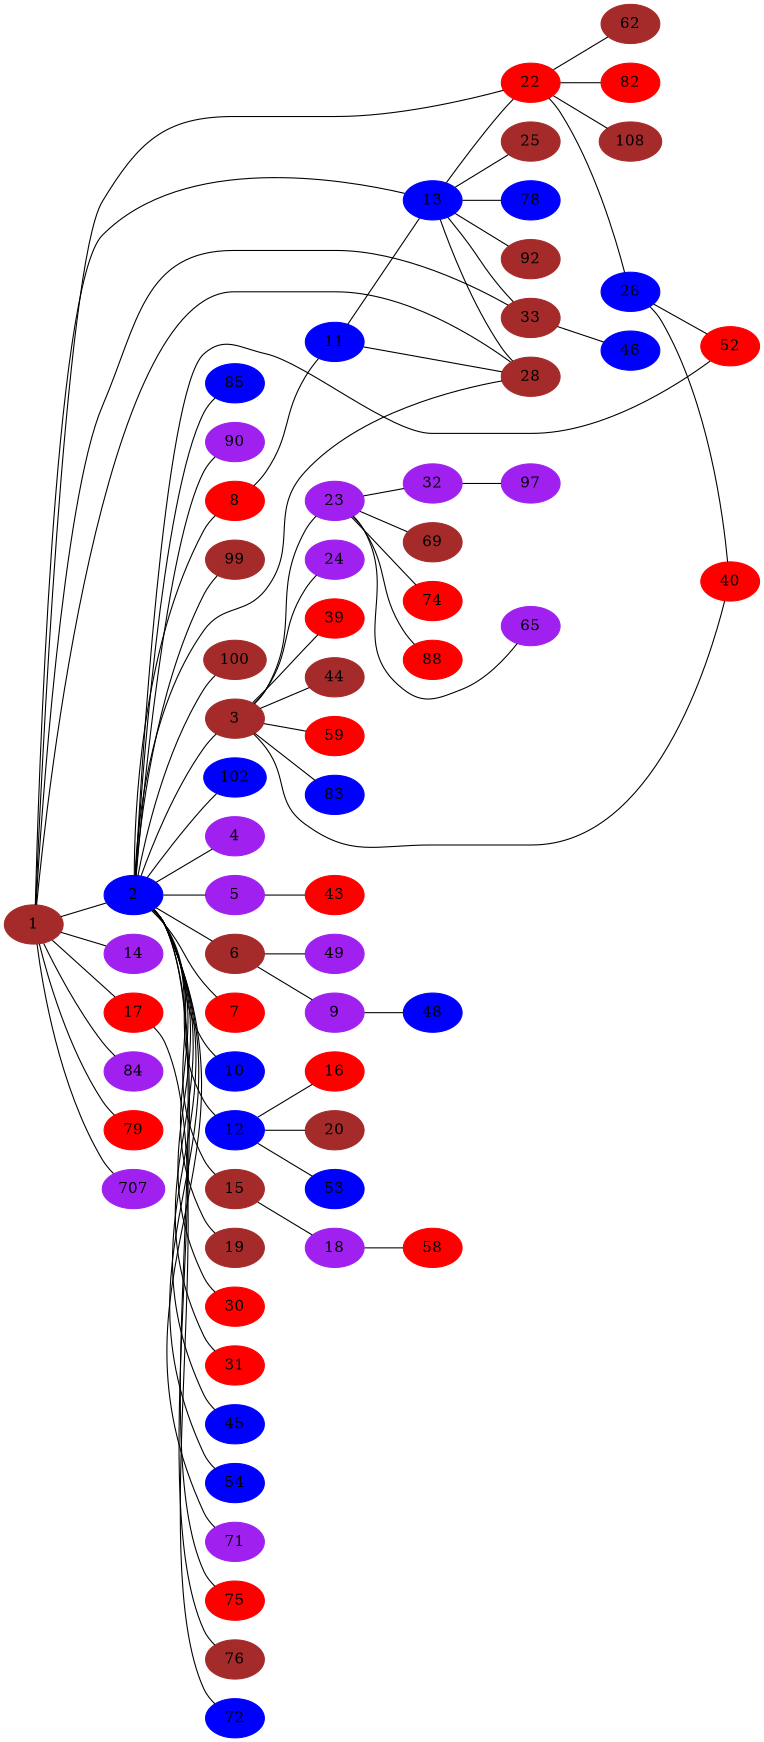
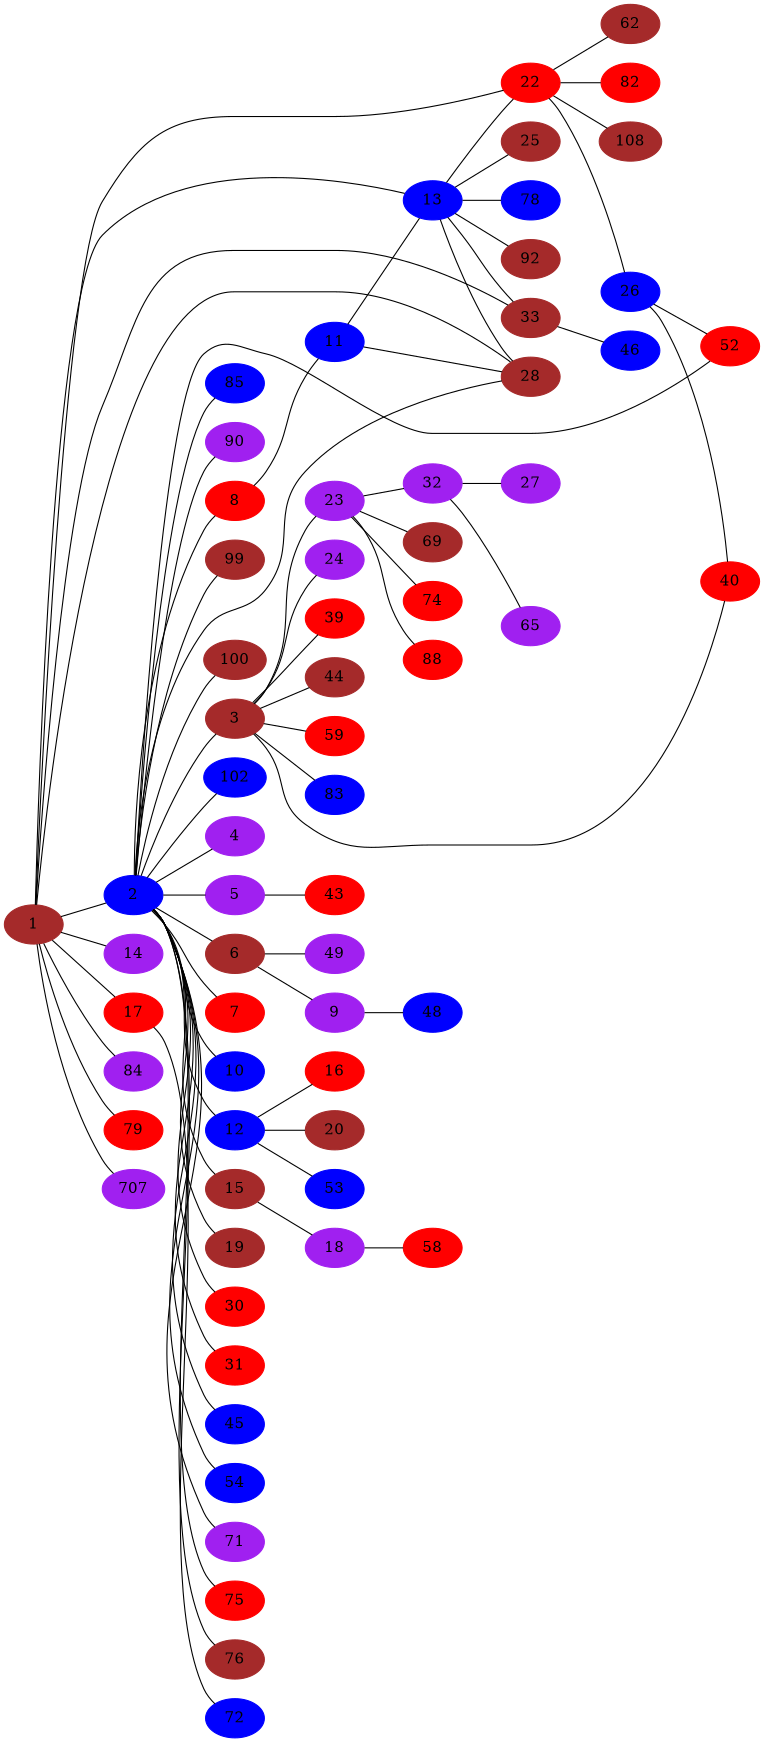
  graph {
    rankdir=LR
    node [color=red style=filled]
    1 [color=brown]
    2 [color=blue]
    13 [color=blue super="+50+47+51"]
    14 [color=purple]
    17 [super="+29"]
    22
    28 [color=brown super="+42"]
    33 [color=brown super="+37+77+41"]
    n9 [color=purple label=84]
    79
    n11 [color=purple label=707]
    3 [color=brown]
    4 [color=purple]
    5 [color=purple super="+110+80+63"]
    6 [color=brown]
    7
    8 [super="+91"]
    10 [color=blue]
    12 [color=blue super="+94+73"]
    15 [color=brown]
    19 [color=brown super="+55"]
    30
    31
    45 [color=blue]
    52 [super="+68+86+89"]
    54 [color=blue]
    71 [color=purple]
    75
    76 [color=brown]
    85 [color=blue]
    90 [color=purple]
    99 [color=brown]
    100 [color=brown]
    102 [color=blue super="+109"]
    25 [color=brown super="+106+57"]
    78 [color=blue]
    92 [color=brown]
    72 [color=blue]
    26 [color=blue super="+81+61+97+38+36"]
    62 [color=brown]
    82
    108 [color=brown]
    46 [color=blue]
    23 [color=purple super="+34"]
    24 [color=purple]
    39
    40 [super="+104"]
    44 [color=brown]
    59
    83 [color=blue]
    43 [super="+84"]
    9 [color=purple super="+103+35+56"]
    49 [color=purple]
    11 [color=blue super="+96+105"]
    16 [super="+112"]
    20 [color=brown]
    53 [color=blue]
    18 [color=purple]
    32 [color=purple]
    65 [color=purple super="+66+70"]
    69 [color=brown]
    74
    88
    48 [color=blue]
    58
-   27 [color=purple label=97]
+   27 [color=purple]
    1 -- 2
    1 -- 13
    1 -- 14
    1 -- 17
    1 -- 22
    1 -- 28
    1 -- 33
    1 -- n9
    1 -- 79
    1 -- n11
    2 -- 28
    2 -- 3
    2 -- 4
    2 -- 5
    2 -- 6
    2 -- 7
    2 -- 8
    2 -- 10
    2 -- 12
    2 -- 15
    2 -- 19
    2 -- 30
    2 -- 31
    2 -- 45
    2 -- 52
    2 -- 54
    2 -- 71
    2 -- 75
    2 -- 76
    2 -- 85
    2 -- 90
    2 -- 99
    2 -- 100
    2 -- 102
    13 -- 22
    13 -- 28
    13 -- 33
    13 -- 25
    13 -- 78
    13 -- 92
    17 -- 72
    22 -- 26
    22 -- 62
    22 -- 82
    22 -- 108
    33 -- 46
    3 -- 23
    3 -- 24
    3 -- 39
    3 -- 40
    3 -- 44
    3 -- 59
    3 -- 83
    5 -- 43
    6 -- 9
    6 -- 49
    8 -- 11
    12 -- 16
    12 -- 20
    12 -- 53
    15 -- 18
    26 -- 52
    26 -- 40
    23 -- 32
-   23 -- 65
+   32 -- 65
    23 -- 69
    23 -- 74
    23 -- 88
    9 -- 48
    11 -- 13
    11 -- 28
    18 -- 58
    32 -- 27
  }
